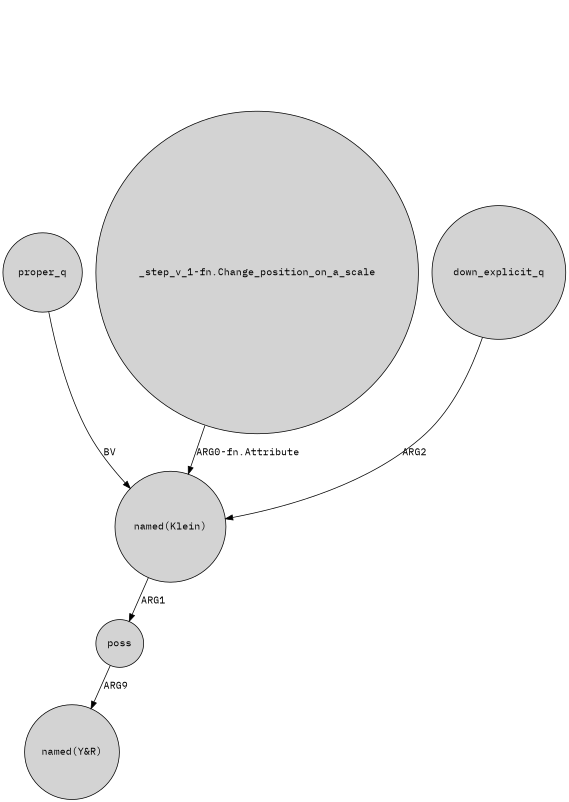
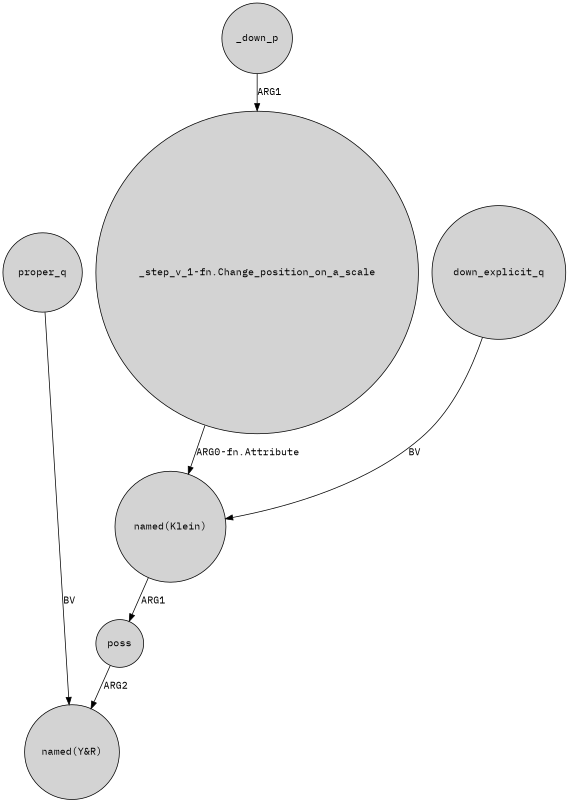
  digraph {
    fontname="IBM Plex Mono"
    node [fontname="IBM Plex Mono" shape=circle style=filled]
    edge [fontname="IBM Plex Mono"]
    poss
    "named(Y&R)"
    "named(Klein)"
+   _down_p
    "_step_v_1-fn.Change_position_on_a_scale"
    n6 [label=down_explicit_q]
    proper_q
-   poss -> "named(Y&R)" [label=ARG9]
+   poss -> "named(Y&R)" [label=ARG2]
    "named(Klein)" -> poss [label=ARG1]
+   _down_p -> "_step_v_1-fn.Change_position_on_a_scale" [label=ARG1]
    "_step_v_1-fn.Change_position_on_a_scale" -> "named(Klein)" [label="ARG0-fn.Attribute"]
-   n6 -> "named(Klein)" [label=ARG2]
-   proper_q -> "named(Klein)" [label=BV]
+   n6 -> "named(Klein)" [label=BV]
+   proper_q -> "named(Y&R)" [label=BV]
  }
